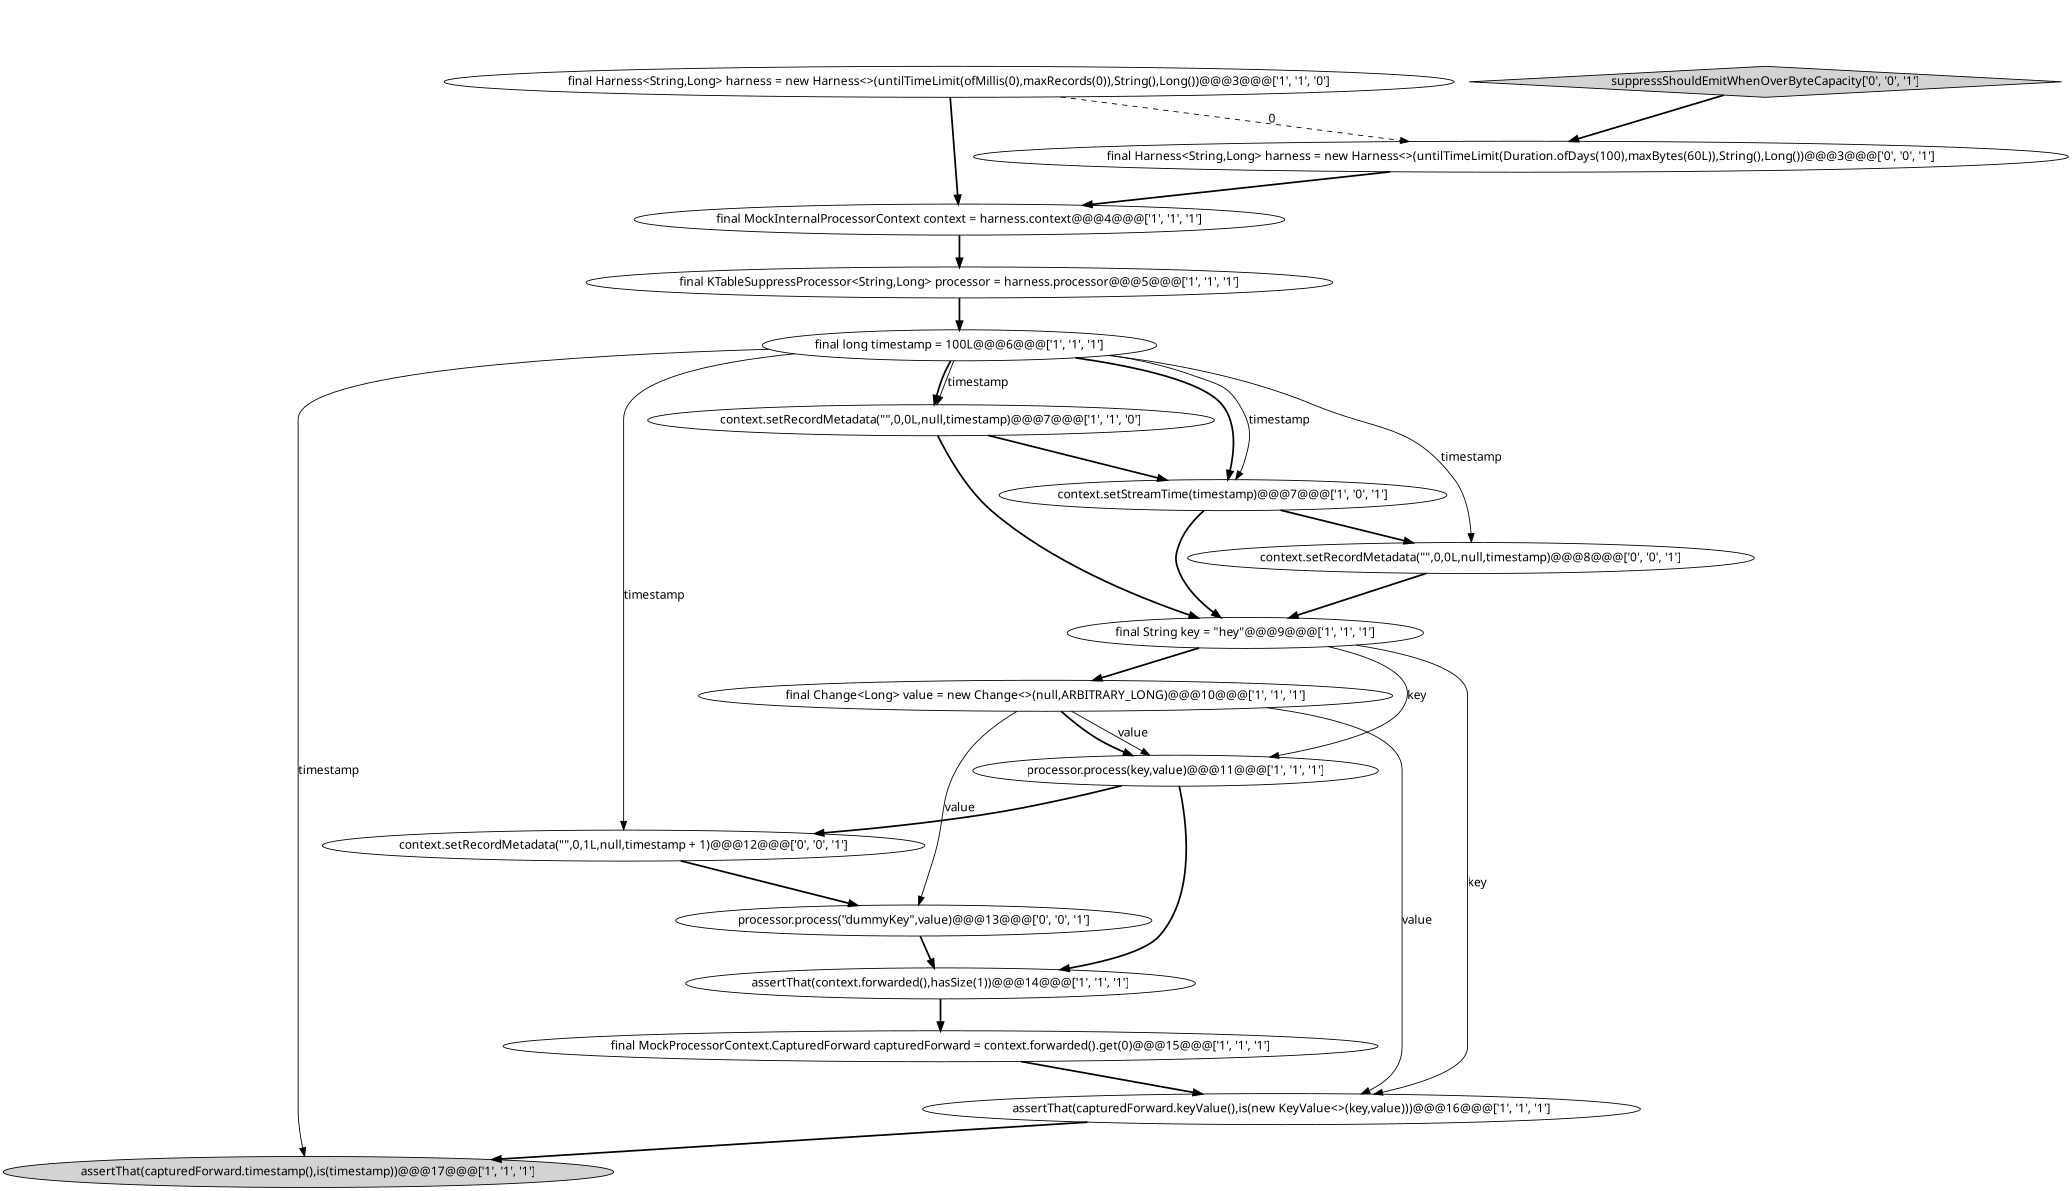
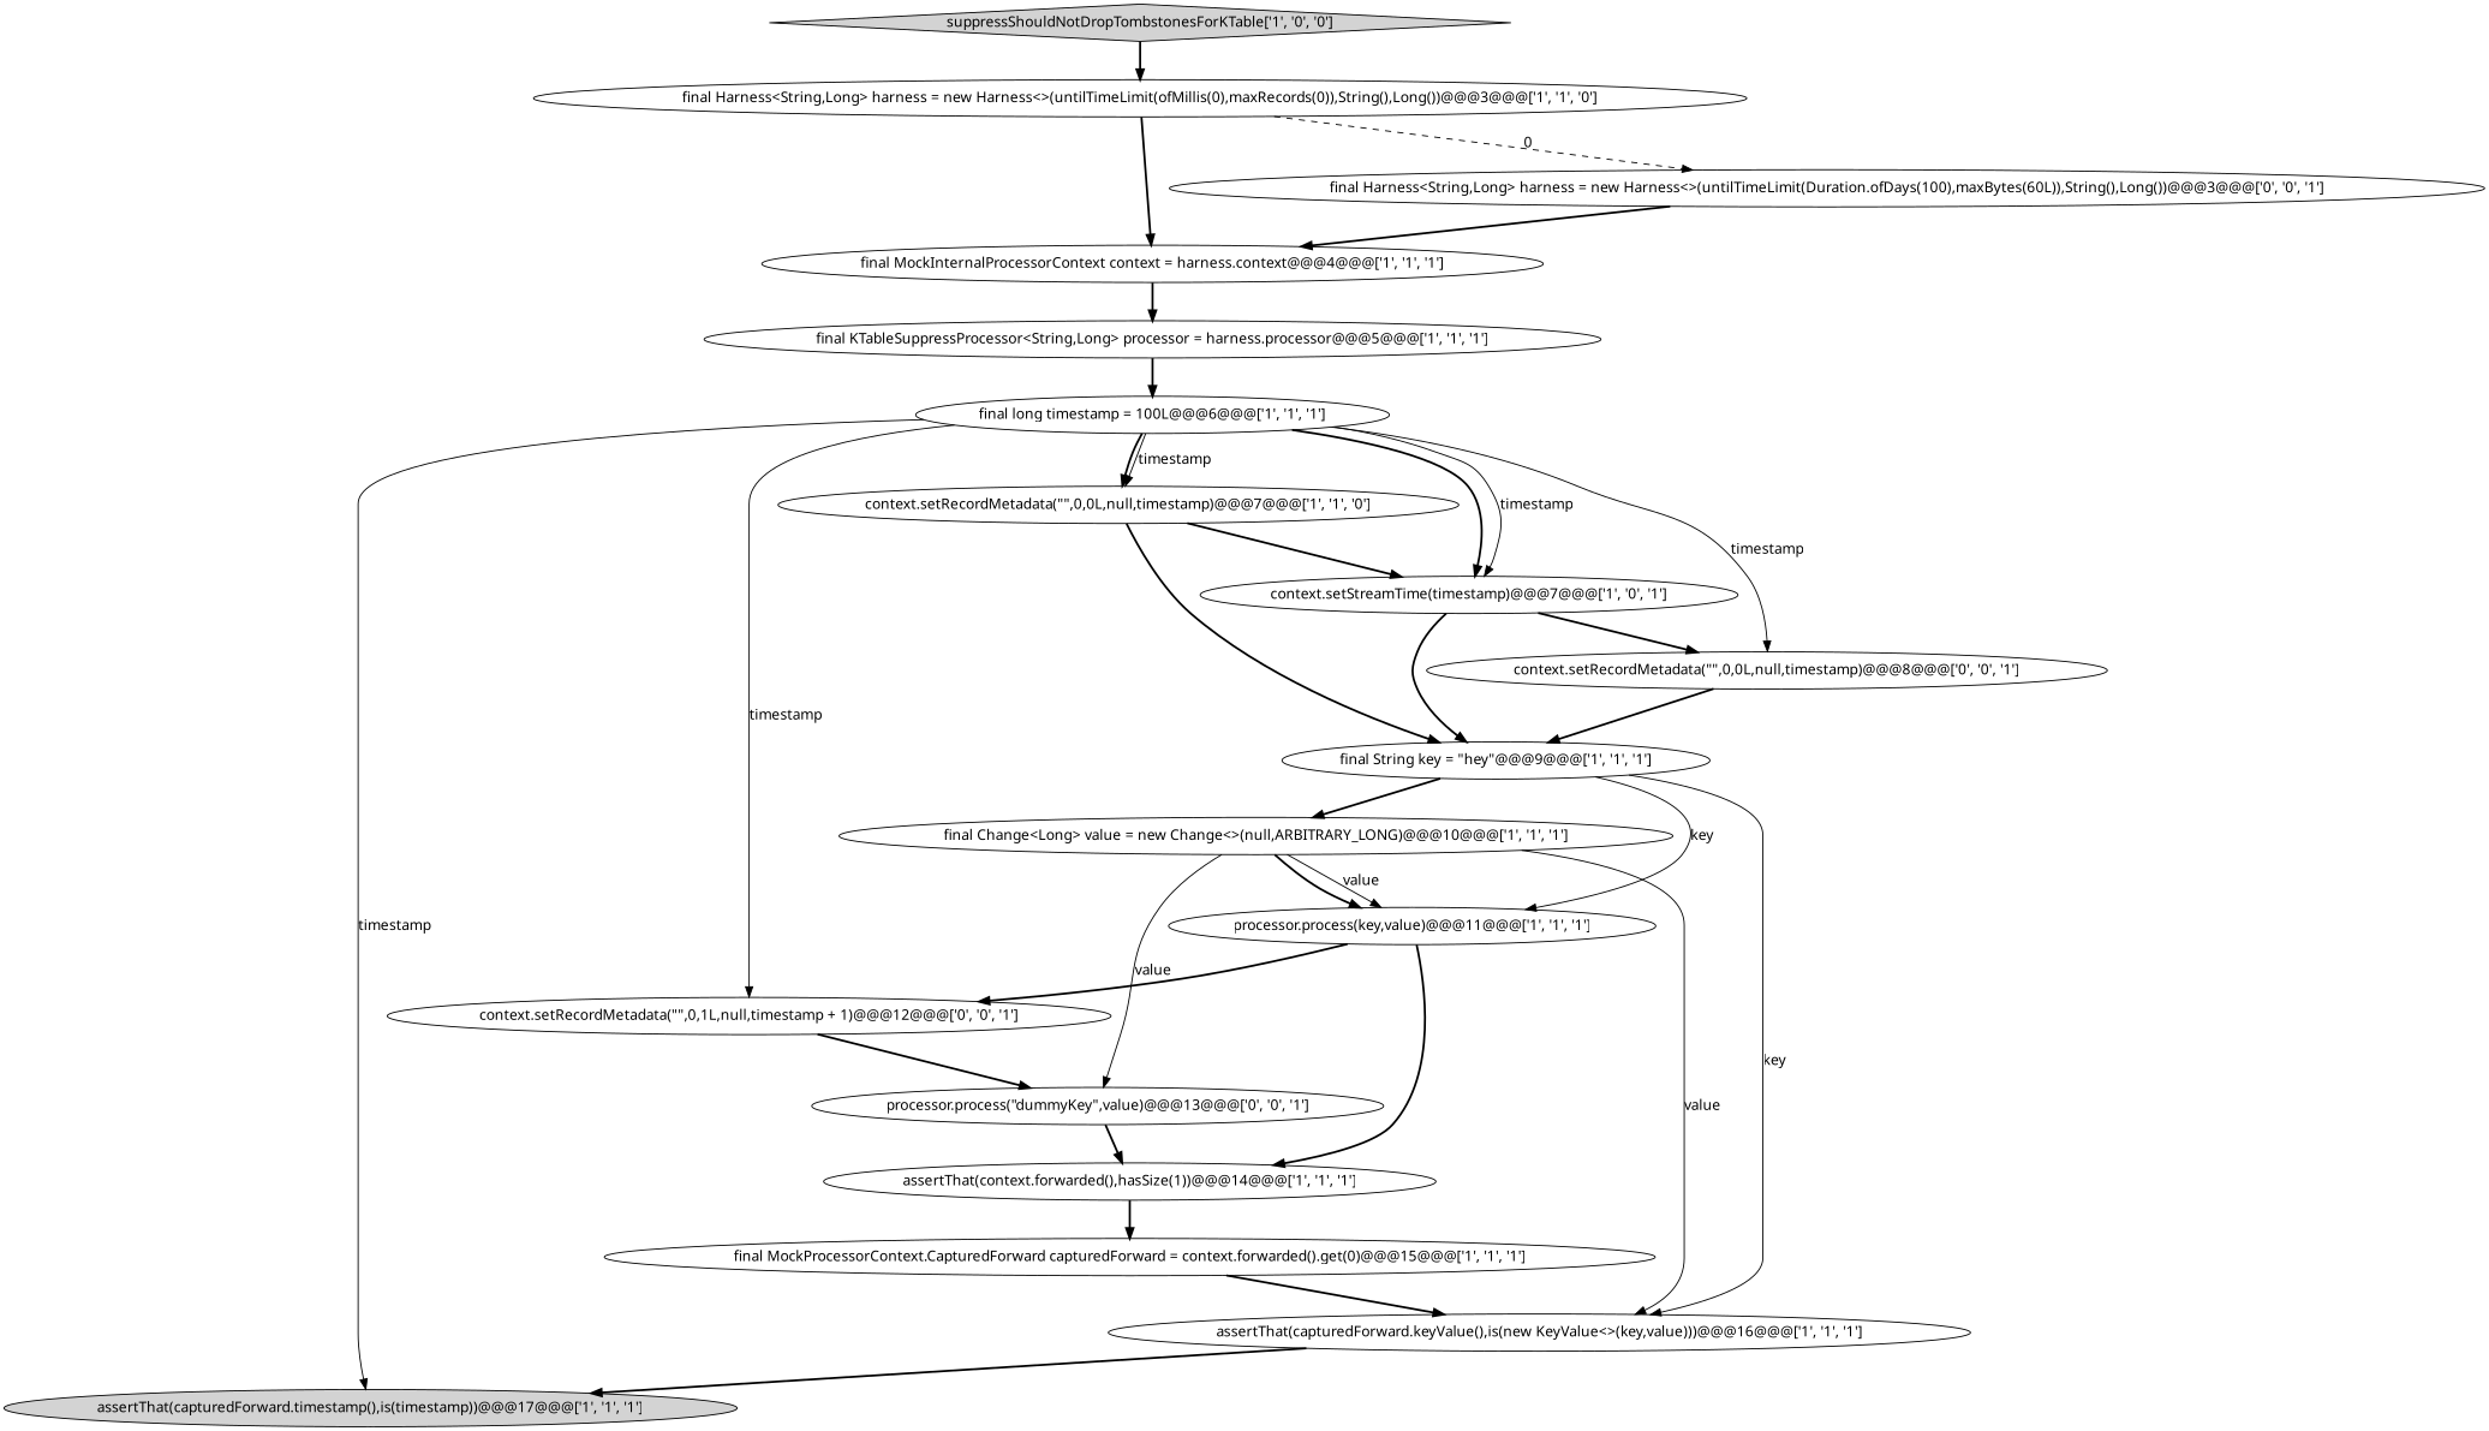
  digraph {
    fontname="Noto Sans"
    node [fillcolor=white fontname="Noto Sans" shape=ellipse style=filled]
    edge [fontname="Noto Sans" style=bold]
    n1 [label="final Change<Long> value = new Change<>(null,ARBITRARY_LONG)@@@10@@@['1', '1', '1']"]
    n2 [label="processor.process(key,value)@@@11@@@['1', '1', '1']"]
    n3 [label="assertThat(capturedForward.keyValue(),is(new KeyValue<>(key,value)))@@@16@@@['1', '1', '1']"]
    n4 [label="processor.process(\"dummyKey\",value)@@@13@@@['0', '0', '1']"]
    n5 [label="context.setRecordMetadata(\"\",0,1L,null,timestamp + 1)@@@12@@@['0', '0', '1']"]
    n6 [label="assertThat(context.forwarded(),hasSize(1))@@@14@@@['1', '1', '1']"]
    n7 [fillcolor=lightgray label="assertThat(capturedForward.timestamp(),is(timestamp))@@@17@@@['1', '1', '1']"]
    n8 [label="context.setStreamTime(timestamp)@@@7@@@['1', '0', '1']"]
    n9 [label="context.setRecordMetadata(\"\",0,0L,null,timestamp)@@@8@@@['0', '0', '1']"]
    n10 [label="final String key = \"hey\"@@@9@@@['1', '1', '1']"]
    n11 [label="context.setRecordMetadata(\"\",0,0L,null,timestamp)@@@7@@@['1', '1', '0']"]
    n12 [label="final KTableSuppressProcessor<String,Long> processor = harness.processor@@@5@@@['1', '1', '1']"]
    n13 [label="final long timestamp = 100L@@@6@@@['1', '1', '1']"]
    n14 [label="final Harness<String,Long> harness = new Harness<>(untilTimeLimit(Duration.ofDays(100),maxBytes(60L)),String(),Long())@@@3@@@['0', '0', '1']"]
    n15 [label="final MockInternalProcessorContext context = harness.context@@@4@@@['1', '1', '1']"]
    n16 [label="final MockProcessorContext.CapturedForward capturedForward = context.forwarded().get(0)@@@15@@@['1', '1', '1']"]
    n17 [label="final Harness<String,Long> harness = new Harness<>(untilTimeLimit(ofMillis(0),maxRecords(0)),String(),Long())@@@3@@@['1', '1', '0']"]
-   n19 [fillcolor=lightgray label="suppressShouldEmitWhenOverByteCapacity['0', '0', '1']" shape=diamond]
+   n18 [fillcolor=lightgray label="suppressShouldNotDropTombstonesForKTable['1', '0', '0']" shape=diamond]
    n1 -> n2 [label=value style=solid]
    n1 -> n2
    n1 -> n3 [label=value style=solid]
    n1 -> n4 [label=value style=solid]
    n2 -> n5
    n2 -> n6
    n3 -> n7
    n4 -> n6
    n5 -> n4
    n6 -> n16
    n8 -> n9
    n8 -> n10
    n9 -> n10
    n10 -> n1
    n10 -> n2 [label=key style=solid]
    n10 -> n3 [label=key style=solid]
    n11 -> n8
    n11 -> n10
    n12 -> n13
    n13 -> n5 [label=timestamp style=solid]
    n13 -> n7 [label=timestamp style=solid]
    n13 -> n8
    n13 -> n8 [label=timestamp style=solid]
    n13 -> n9 [label=timestamp style=solid]
    n13 -> n11 [label=timestamp style=solid]
    n13 -> n11
    n14 -> n15
    n15 -> n12
    n16 -> n3
    n17 -> n14 [label=0 style=dashed]
    n17 -> n15
-   n19 -> n14
+   n18 -> n17
  }
